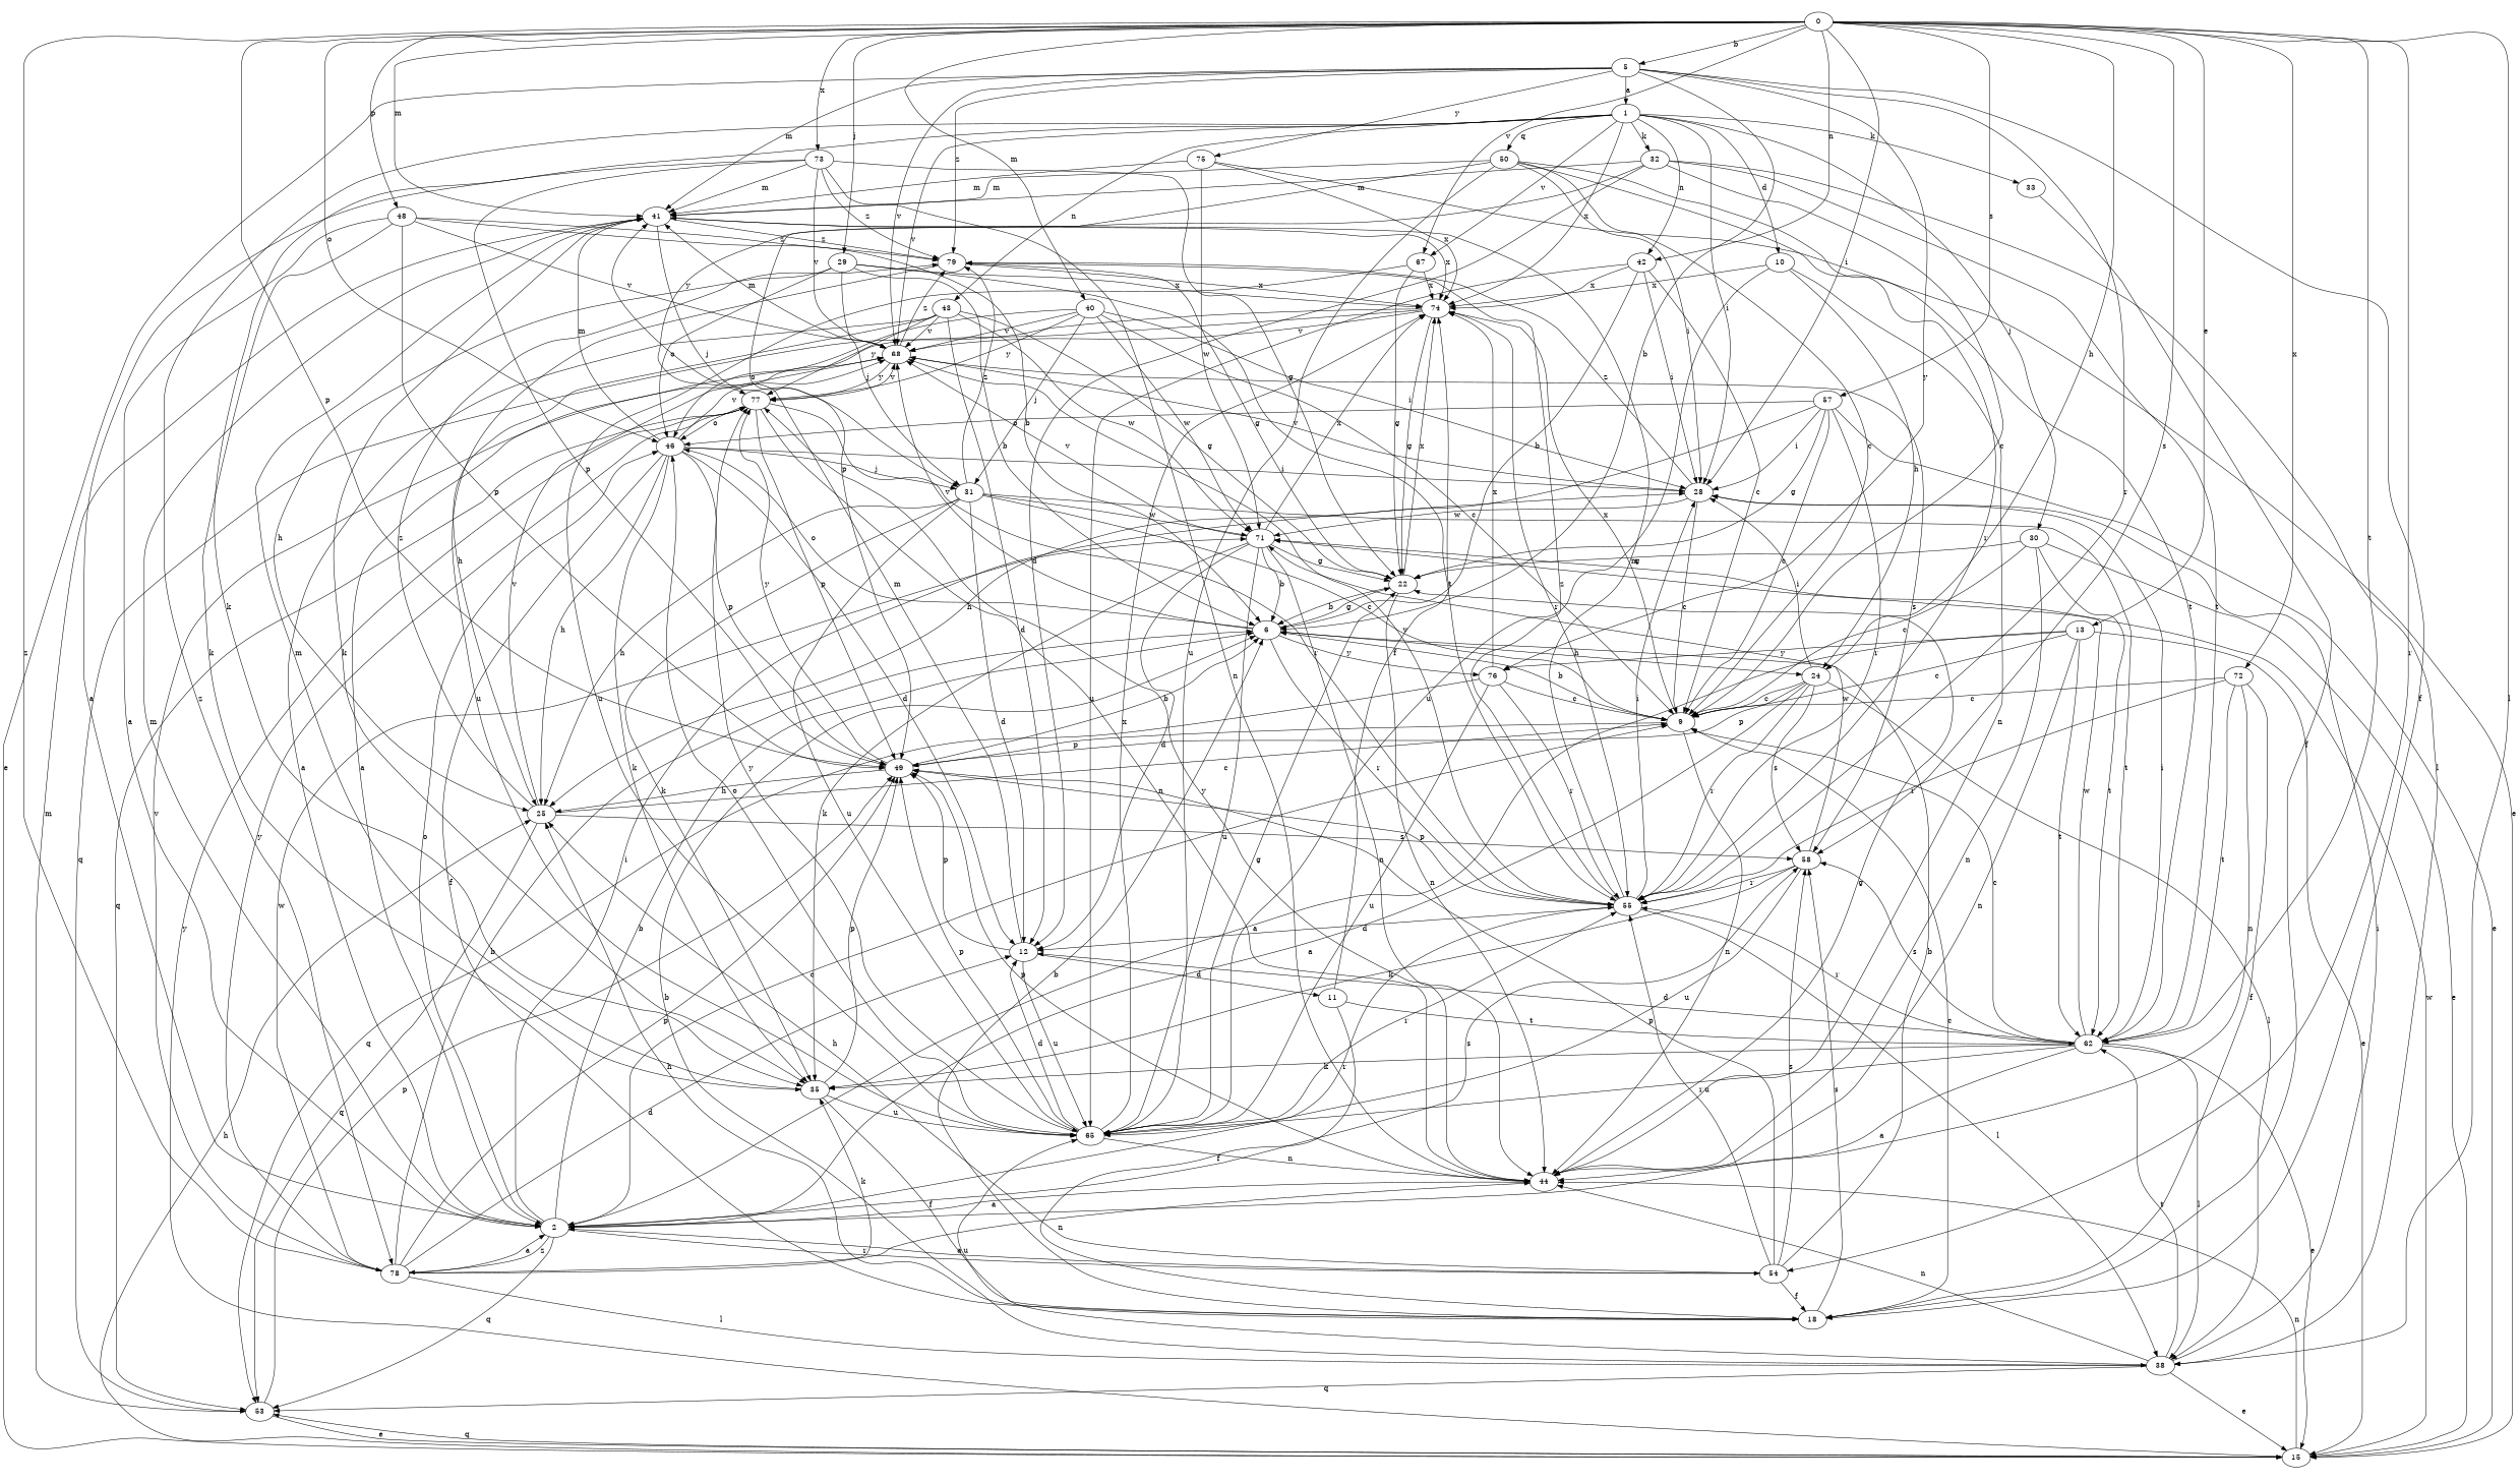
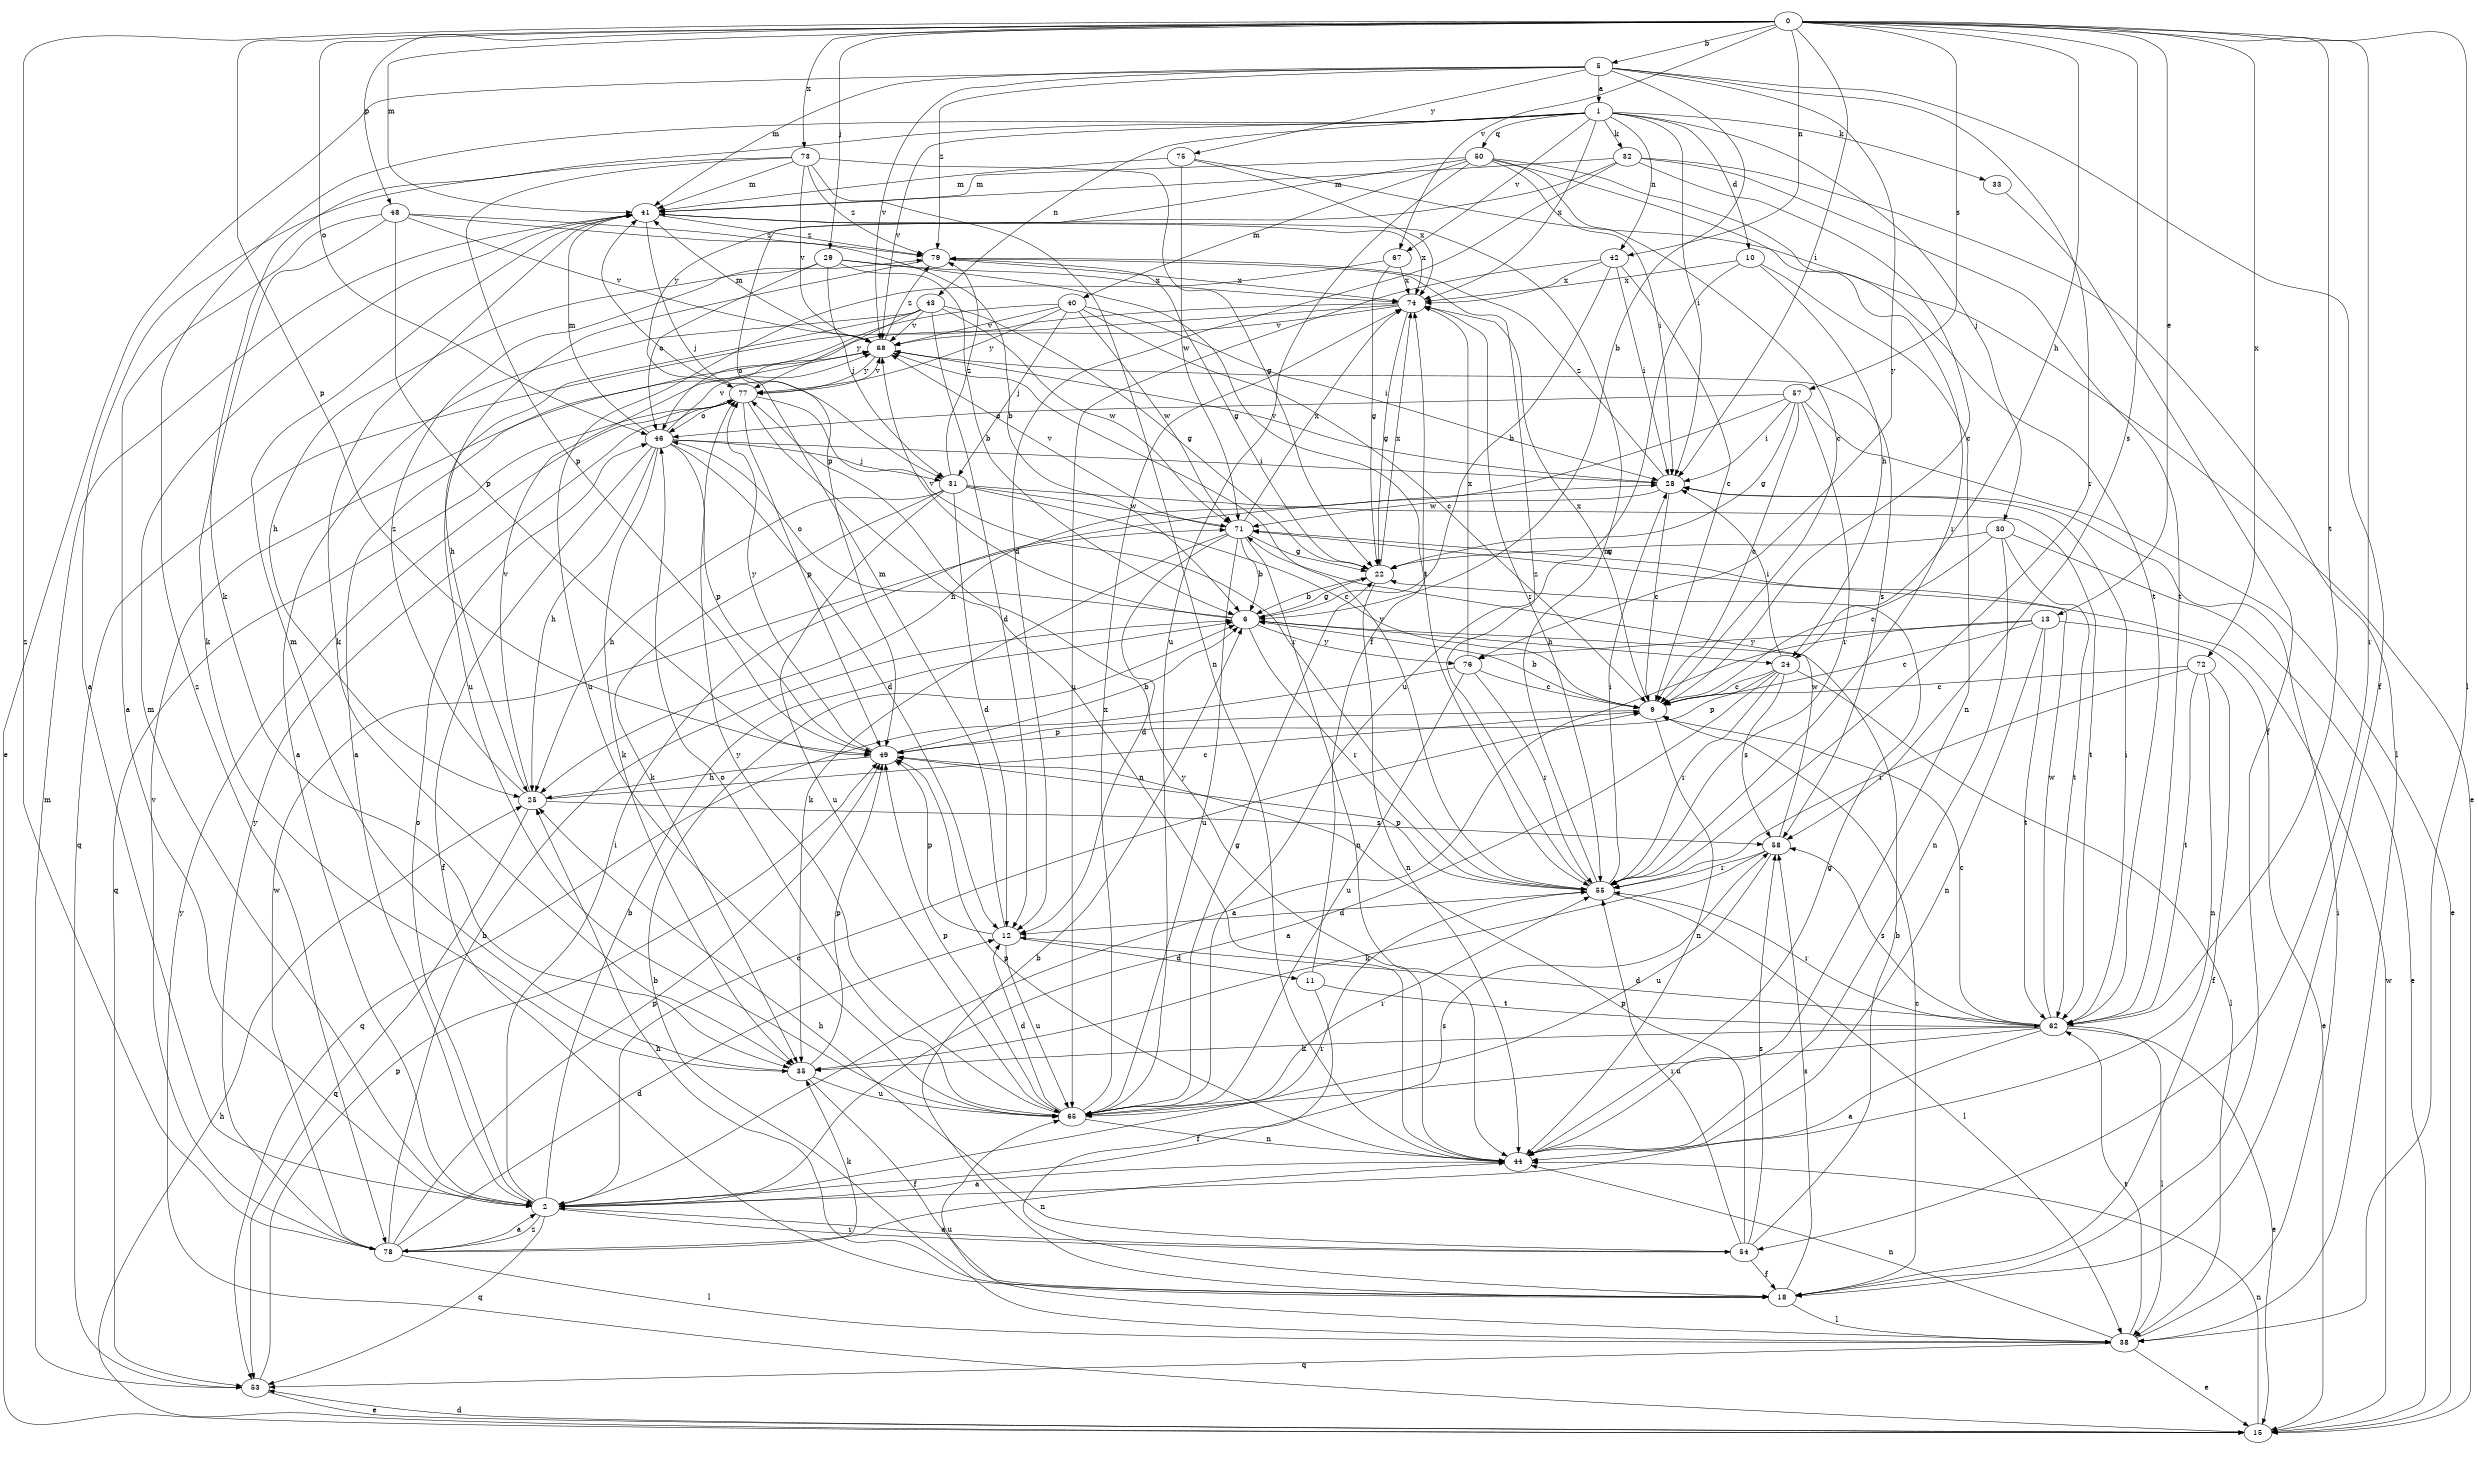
  strict digraph {
    fontname="DejaVu Serif"
    node [fontname="DejaVu Serif"]
    edge [fontname="DejaVu Serif"]
    0
    5
    13
    24
    28
    29
    38
    40
    41
    42
    46
    48
    49
    54
    57
    58
    62
    67
    72
    73
    78
    1
    68
    6
    55
    15
    18
    75
    76
    79
    2
    9
    44
    71
    74
    25
    31
    53
    65
    77
    35
    12
    22
    10
    30
    32
    33
    43
    50
    11
    0 -> 5 [label=b]
    0 -> 13 [label=e]
    0 -> 24 [label=h]
    0 -> 28 [label=i]
    0 -> 29 [label=j]
    0 -> 38 [label=l]
-   0 -> 40 [label=m]
+   50 -> 40 [label=m]
    0 -> 41 [label=m]
    0 -> 42 [label=n]
    0 -> 46 [label=o]
    0 -> 48 [label=p]
    0 -> 49 [label=p]
    0 -> 54 [label=r]
    0 -> 57 [label=s]
    0 -> 58 [label=s]
    0 -> 62 [label=t]
    0 -> 67 [label=v]
    0 -> 72 [label=x]
    0 -> 73 [label=x]
    0 -> 78 [label=z]
    5 -> 41 [label=m]
    5 -> 1 [label=a]
    5 -> 68 [label=v]
    5 -> 6 [label=b]
    5 -> 55 [label=r]
    5 -> 15 [label=e]
    5 -> 18 [label=f]
    5 -> 75 [label=y]
    5 -> 76 [label=y]
    5 -> 79 [label=z]
    13 -> 62 [label=t]
    13 -> 15 [label=e]
    13 -> 76 [label=y]
    13 -> 2 [label=a]
    13 -> 9 [label=c]
    13 -> 44 [label=n]
    24 -> 28 [label=i]
    24 -> 38 [label=l]
    24 -> 49 [label=p]
    24 -> 58 [label=s]
    24 -> 55 [label=r]
    24 -> 2 [label=a]
    24 -> 9 [label=c]
    28 -> 68 [label=v]
    28 -> 79 [label=z]
    28 -> 9 [label=c]
    28 -> 71 [label=w]
    29 -> 46 [label=o]
    29 -> 6 [label=b]
    29 -> 55 [label=t]
    29 -> 74 [label=x]
    29 -> 25 [label=h]
    29 -> 31 [label=j]
    38 -> 28 [label=i]
    38 -> 62 [label=t]
    38 -> 6 [label=b]
    38 -> 15 [label=e]
    38 -> 44 [label=n]
    38 -> 53 [label=q]
    38 -> 65 [label=u]
    40 -> 28 [label=i]
    40 -> 46 [label=o]
    40 -> 68 [label=v]
    40 -> 9 [label=c]
    40 -> 71 [label=w]
    40 -> 31 [label=j]
    40 -> 77 [label=y]
    41 -> 79 [label=z]
    41 -> 74 [label=x]
    41 -> 31 [label=j]
    41 -> 35 [label=k]
    42 -> 28 [label=i]
    42 -> 6 [label=b]
    42 -> 9 [label=c]
    42 -> 74 [label=x]
    42 -> 65 [label=u]
    46 -> 28 [label=i]
    46 -> 41 [label=m]
    46 -> 49 [label=p]
    46 -> 68 [label=v]
    46 -> 18 [label=f]
    46 -> 25 [label=h]
    46 -> 31 [label=j]
    46 -> 35 [label=k]
    46 -> 12 [label=d]
    48 -> 49 [label=p]
    48 -> 68 [label=v]
    48 -> 6 [label=b]
    48 -> 79 [label=z]
    48 -> 2 [label=a]
    48 -> 35 [label=k]
    49 -> 6 [label=b]
    49 -> 25 [label=h]
    49 -> 77 [label=y]
    54 -> 49 [label=p]
    54 -> 58 [label=s]
    54 -> 6 [label=b]
    54 -> 55 [label=r]
    54 -> 18 [label=f]
    54 -> 2 [label=a]
    54 -> 25 [label=h]
    57 -> 28 [label=i]
    57 -> 46 [label=o]
    57 -> 55 [label=r]
    57 -> 15 [label=e]
    57 -> 9 [label=c]
    57 -> 25 [label=h]
    57 -> 22 [label=g]
    58 -> 55 [label=r]
    58 -> 71 [label=w]
    58 -> 65 [label=u]
    58 -> 35 [label=k]
    62 -> 28 [label=i]
    62 -> 38 [label=l]
    62 -> 58 [label=s]
    62 -> 55 [label=r]
    62 -> 15 [label=e]
    62 -> 2 [label=a]
    62 -> 9 [label=c]
    62 -> 71 [label=w]
    62 -> 65 [label=u]
    62 -> 35 [label=k]
    62 -> 12 [label=d]
    67 -> 74 [label=x]
    67 -> 65 [label=u]
    67 -> 22 [label=g]
    72 -> 62 [label=t]
    72 -> 55 [label=r]
    72 -> 18 [label=f]
    72 -> 9 [label=c]
    72 -> 44 [label=n]
    73 -> 41 [label=m]
    73 -> 49 [label=p]
    73 -> 68 [label=v]
    73 -> 79 [label=z]
    73 -> 2 [label=a]
    73 -> 44 [label=n]
    73 -> 22 [label=g]
    78 -> 38 [label=l]
    78 -> 49 [label=p]
    78 -> 68 [label=v]
    78 -> 6 [label=b]
    78 -> 2 [label=a]
    78 -> 44 [label=n]
    78 -> 71 [label=w]
    78 -> 77 [label=y]
    78 -> 35 [label=k]
    78 -> 12 [label=d]
    1 -> 28 [label=i]
    1 -> 42 [label=n]
    1 -> 67 [label=v]
    1 -> 78 [label=z]
    1 -> 68 [label=v]
    1 -> 74 [label=x]
    1 -> 35 [label=k]
    1 -> 10 [label=d]
    1 -> 30 [label=j]
    1 -> 32 [label=k]
    1 -> 33 [label=k]
    1 -> 43 [label=n]
    1 -> 50 [label=q]
    68 -> 41 [label=m]
    68 -> 58 [label=s]
    68 -> 79 [label=z]
    68 -> 77 [label=y]
    6 -> 24 [label=h]
    6 -> 46 [label=o]
    6 -> 68 [label=v]
    6 -> 55 [label=r]
    6 -> 76 [label=y]
    6 -> 22 [label=g]
    55 -> 28 [label=i]
    55 -> 38 [label=l]
    55 -> 41 [label=m]
    55 -> 49 [label=p]
    55 -> 68 [label=v]
    55 -> 79 [label=z]
    55 -> 12 [label=d]
    15 -> 44 [label=n]
    15 -> 71 [label=w]
    15 -> 25 [label=h]
-   15 -> 53 [label=q]
+   15 -> 53 [label=d]
    15 -> 77 [label=y]
+   18 -> 38 [label=l]
    18 -> 58 [label=s]
    18 -> 6 [label=b]
    18 -> 9 [label=c]
    18 -> 25 [label=h]
    75 -> 41 [label=m]
    75 -> 15 [label=e]
    75 -> 71 [label=w]
    75 -> 74 [label=x]
    76 -> 55 [label=r]
    76 -> 9 [label=c]
    76 -> 74 [label=x]
    76 -> 53 [label=q]
    76 -> 65 [label=u]
    79 -> 74 [label=x]
    79 -> 65 [label=u]
    79 -> 22 [label=g]
    2 -> 28 [label=i]
    2 -> 41 [label=m]
    2 -> 46 [label=o]
    2 -> 54 [label=r]
    2 -> 58 [label=s]
    2 -> 78 [label=z]
    2 -> 6 [label=b]
    2 -> 55 [label=r]
    2 -> 9 [label=c]
    2 -> 53 [label=q]
    9 -> 49 [label=p]
    9 -> 6 [label=b]
    9 -> 44 [label=n]
    9 -> 74 [label=x]
    44 -> 49 [label=p]
    44 -> 2 [label=a]
    44 -> 77 [label=y]
    44 -> 22 [label=g]
    71 -> 68 [label=v]
    71 -> 6 [label=b]
    71 -> 44 [label=n]
    71 -> 74 [label=x]
    71 -> 65 [label=u]
    71 -> 35 [label=k]
    71 -> 12 [label=d]
    71 -> 22 [label=g]
    74 -> 68 [label=v]
    74 -> 55 [label=r]
    74 -> 2 [label=a]
    74 -> 53 [label=q]
    74 -> 22 [label=g]
    25 -> 58 [label=s]
    25 -> 68 [label=v]
    25 -> 79 [label=z]
    25 -> 9 [label=c]
    25 -> 53 [label=q]
    31 -> 62 [label=t]
    31 -> 79 [label=z]
    31 -> 9 [label=c]
    31 -> 71 [label=w]
    31 -> 25 [label=h]
    31 -> 65 [label=u]
    31 -> 35 [label=k]
    31 -> 12 [label=d]
    53 -> 41 [label=m]
    53 -> 49 [label=p]
    53 -> 15 [label=e]
    65 -> 46 [label=o]
    65 -> 49 [label=p]
    65 -> 55 [label=r]
    65 -> 44 [label=n]
    65 -> 74 [label=x]
    65 -> 77 [label=y]
    65 -> 12 [label=d]
    65 -> 22 [label=g]
    77 -> 46 [label=o]
    77 -> 49 [label=p]
    77 -> 68 [label=v]
    77 -> 55 [label=r]
    77 -> 44 [label=n]
    77 -> 53 [label=q]
    35 -> 41 [label=m]
    35 -> 49 [label=p]
    35 -> 18 [label=f]
    35 -> 65 [label=u]
    12 -> 41 [label=m]
    12 -> 49 [label=p]
    12 -> 65 [label=u]
    12 -> 11 [label=d]
    22 -> 6 [label=b]
    22 -> 44 [label=n]
    22 -> 74 [label=x]
    10 -> 24 [label=h]
    10 -> 44 [label=n]
    10 -> 74 [label=x]
    10 -> 65 [label=u]
    30 -> 62 [label=t]
    30 -> 15 [label=e]
    30 -> 9 [label=c]
    30 -> 44 [label=n]
    30 -> 22 [label=g]
    32 -> 38 [label=l]
    32 -> 41 [label=m]
    32 -> 62 [label=t]
    32 -> 9 [label=c]
    32 -> 77 [label=y]
    32 -> 12 [label=d]
    33 -> 18 [label=f]
    43 -> 68 [label=v]
    43 -> 2 [label=a]
    43 -> 71 [label=w]
    43 -> 25 [label=h]
    43 -> 77 [label=y]
    43 -> 12 [label=d]
    43 -> 22 [label=g]
    50 -> 28 [label=i]
    50 -> 41 [label=m]
    50 -> 49 [label=p]
    50 -> 62 [label=t]
    50 -> 55 [label=r]
    50 -> 9 [label=c]
    50 -> 65 [label=u]
    11 -> 62 [label=t]
    11 -> 18 [label=f]
    11 -> 74 [label=f]
  }
